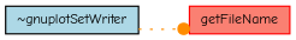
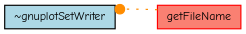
  digraph {
    rankdir=LR
    fontname="Comic Neue"
    node [fontname="Comic Neue" fontsize=10 shape=record style=filled]
    n1 [color=black fillcolor=lightblue fontcolor=black height=0.2 label="~gnuplotSetWriter" width=0.4]
    n2 [color=red height=0.2 label=getFileName width=0.4 fillcolor=salmon]
-   n1 -> n2 [color=darkorange fontname="Comic Neue" fontsize=10 labelfontname=FreeSans labelfontsize=10 style=dotted arrowhead=dot]
+   n2 -> n1 [color=darkorange fontname="Comic Neue" fontsize=10 labelfontname=FreeSans labelfontsize=10 style=dotted arrowhead=dot]
  }
